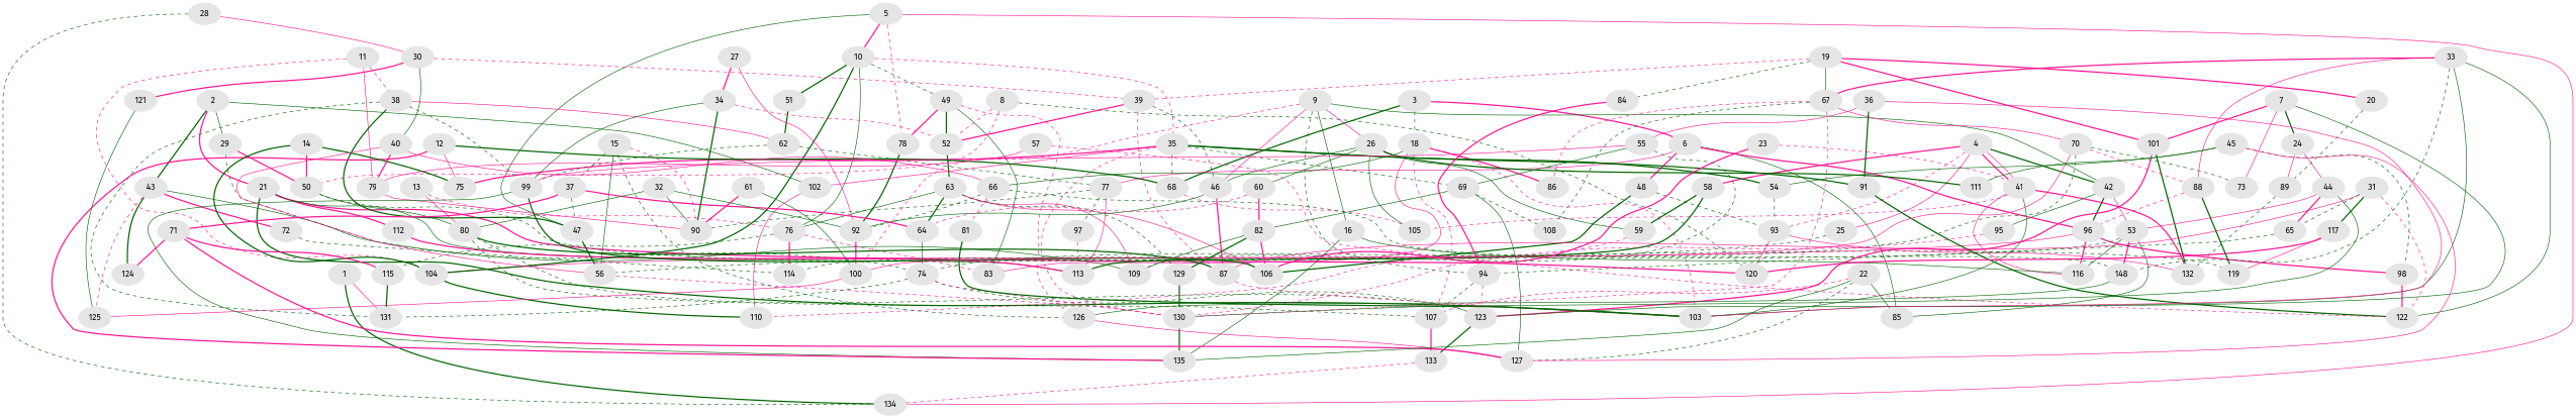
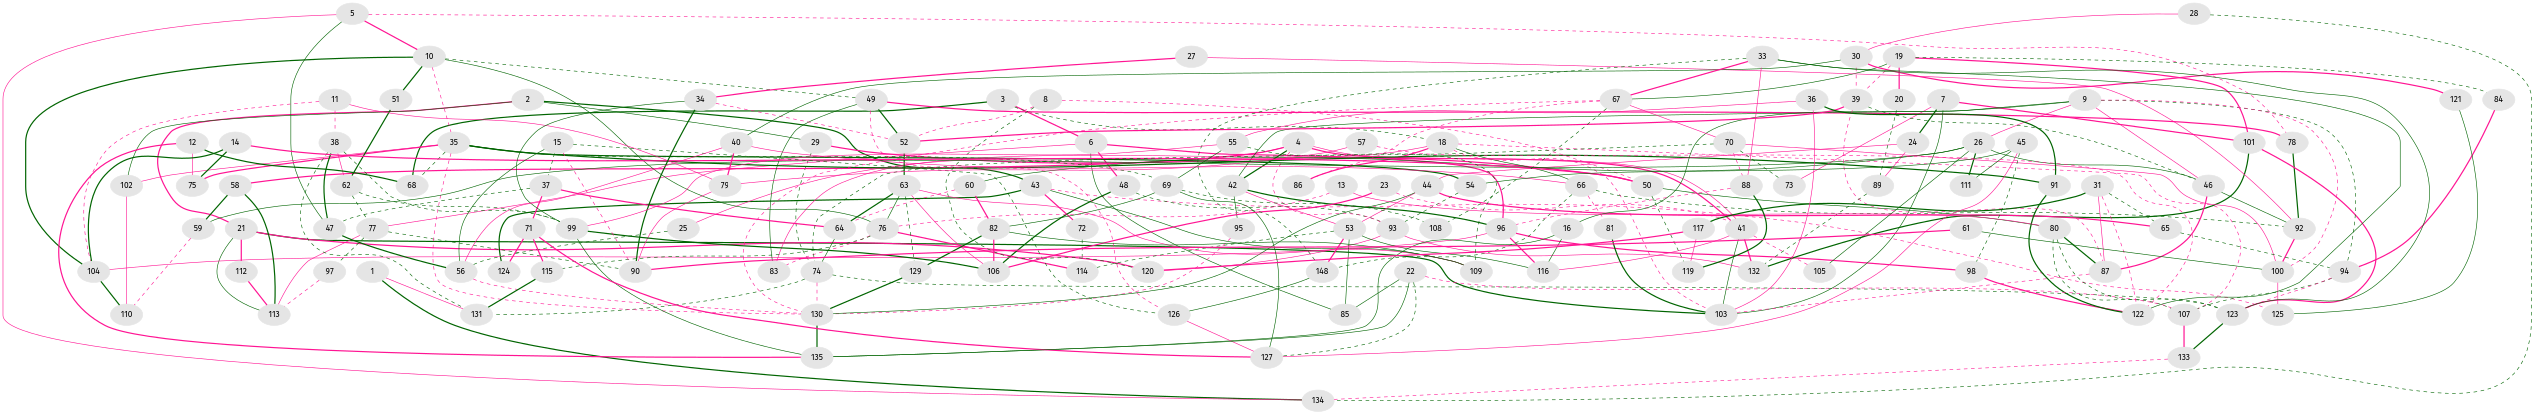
  graph {
    fontname="Fira Sans"
    node [color=gray90 fontname="Fira Sans" style=filled]
    edge [color=darkgreen fontname="Fira Sans" style=solid]
    1
    131
    134
    2
    21
    29
    43
    102
    103
    120
    112
    113
    50
    74
    72
    109
    124
    125
    110
    3
    6
    18
    68
    48
    77
    85
    96
    66
    83
    86
    107
    105
    4
    25
    41
    42
    58
    93
    56
    116
    132
    53
    95
    59
    5
    10
    47
    78
    35
    49
    51
    76
    104
    92
    106
    90
    97
    98
    7
    24
    73
    101
    89
    44
    123
    8
    52
    80
    119
    63
    9
    16
    26
    46
    94
    100
    135
    60
    111
    87
    75
    54
    69
    91
    130
    126
    62
    114
    115
    11
    38
    79
    99
    12
    13
    14
    15
    37
    64
    71
    127
    81
    n103 [label=148]
    133
    19
    20
    39
    67
    84
    70
    108
    22
    23
    65
    82
    27
    34
    28
    30
    40
    121
    31
    117
    122
-   32
    33
    88
    36
    55
    45
    129
    57
    61
    1 -- 131 [color=deeppink]
    1 -- 134 [style=bold]
    2 -- 21 [color=deeppink style=bold]
    2 -- 29
    2 -- 43 [style=bold]
    2 -- 102
    21 -- 103 [style=bold]
    21 -- 120 [color=deeppink style=bold]
    21 -- 112 [color=deeppink style=bold]
    21 -- 113
    29 -- 50 [color=deeppink style=bold]
    29 -- 74 [style=dashed]
    43 -- 72 [color=deeppink style=bold]
    43 -- 109
    43 -- 124 [style=bold]
    43 -- 125 [color=deeppink style=dashed]
    102 -- 110 [color=deeppink]
    112 -- 113 [color=deeppink style=bold]
    50 -- 80
    50 -- 119 [style=dashed]
    74 -- 131 [style=dashed]
    74 -- 123 [style=dashed]
    74 -- 130 [color=deeppink style=dashed]
    72 -- 114 [style=dashed]
    3 -- 6 [color=deeppink style=bold]
    3 -- 18 [style=dashed]
    3 -- 68 [style=bold]
    6 -- 48 [color=deeppink style=bold]
    6 -- 77 [color=deeppink]
    6 -- 85
    6 -- 96 [color=deeppink style=bold]
    18 -- 103 [color=deeppink style=dashed]
    18 -- 66
    18 -- 83 [color=deeppink]
    18 -- 86 [color=deeppink style=bold]
    18 -- 107 [color=deeppink style=dashed]
-   68 -- 105 [color=deeppink style=dashed]
    48 -- 93 [style=dashed]
    48 -- 106 [style=bold]
    77 -- 113 [color=deeppink]
    77 -- 90 [style=dashed]
    77 -- 97 [style=dashed]
    96 -- 116 [color=deeppink style=bold]
    96 -- 104 [color=deeppink]
    96 -- 98 [color=deeppink style=bold]
    66 -- 92 [style=dashed]
    66 -- 81 [color=deeppink style=dashed]
    66 -- n103 [style=dashed]
    107 -- 133 [color=deeppink style=bold]
    4 -- 25 [color=deeppink]
    4 -- 41 [color=deeppink style=bold]
    4 -- 41 [color=deeppink]
    4 -- 42 [style=bold]
    4 -- 58 [color=deeppink style=bold]
    4 -- 93 [color=deeppink style=dashed]
    25 -- 56 [style=dashed]
    41 -- 103
    41 -- 105 [color=deeppink style=dashed]
    41 -- 116 [color=deeppink]
    41 -- 132 [color=deeppink style=bold]
    42 -- 96 [style=bold]
    42 -- 53 [color=deeppink]
    42 -- 95
    58 -- 113 [style=bold]
    58 -- 59 [style=bold]
    93 -- 120 [color=deeppink]
    93 -- 132 [color=deeppink]
    56 -- 130 [color=deeppink style=dashed]
    53 -- 85
    53 -- 116
    53 -- 114 [style=dashed]
    53 -- n103 [color=deeppink style=bold]
    95 -- 130 [color=deeppink style=dashed]
    59 -- 110 [color=deeppink style=dashed]
    5 -- 134 [color=deeppink]
    5 -- 10 [color=deeppink style=bold]
    5 -- 47
    5 -- 78 [color=deeppink style=dashed]
    10 -- 35 [color=deeppink style=dashed]
    10 -- 49 [style=dashed]
    10 -- 51 [style=bold]
    10 -- 76
    10 -- 104 [style=bold]
    47 -- 56 [style=bold]
    78 -- 92 [style=bold]
    35 -- 102 [color=deeppink]
    35 -- 68 [style=dashed]
    35 -- 75 [color=deeppink style=bold]
    35 -- 54 [style=bold]
    35 -- 69 [style=dashed]
    35 -- 91 [style=bold]
    35 -- 130 [color=deeppink style=dashed]
    49 -- 83
    49 -- 78 [color=deeppink style=bold]
    49 -- 52 [style=bold]
    49 -- 126 [color=deeppink style=dashed]
    51 -- 62 [style=bold]
    76 -- 83 [color=deeppink style=dashed]
    76 -- 114 [color=deeppink style=bold]
    76 -- 115 [style=dashed]
    104 -- 110 [style=bold]
    92 -- 100 [color=deeppink style=bold]
    97 -- 113 [color=deeppink style=dashed]
    98 -- 122 [color=deeppink style=bold]
    7 -- 103
    7 -- 24 [style=bold]
    7 -- 73 [color=deeppink]
    7 -- 101 [color=deeppink style=bold]
    24 -- 89 [color=deeppink]
    24 -- 44 [color=deeppink]
    101 -- 132 [style=bold]
    101 -- 123 [color=deeppink style=bold]
    89 -- 132 [style=dashed]
    44 -- 53 [color=deeppink]
    44 -- 130
    44 -- 65 [color=deeppink style=bold]
    123 -- 133 [style=bold]
    8 -- 120 [style=dashed]
    8 -- 50 [color=deeppink style=dashed]
    8 -- 52 [color=deeppink style=dashed]
    52 -- 63 [style=bold]
    80 -- 107 [style=dashed]
    80 -- 123 [style=dashed]
    80 -- 87 [style=bold]
    63 -- 109 [color=deeppink]
    63 -- 76
    63 -- 106 [color=deeppink]
    63 -- 64 [style=bold]
    63 -- 129 [style=dashed]
    9 -- 42
    9 -- 16
    9 -- 26 [color=deeppink]
    9 -- 46 [color=deeppink]
    9 -- 94 [style=dashed]
    9 -- 100 [color=deeppink style=dashed]
    16 -- 116
    16 -- 135
    26 -- 105
    26 -- 59
    26 -- 46
    26 -- 60
    26 -- 111 [style=bold]
    46 -- 92
    46 -- 87 [color=deeppink style=bold]
    94 -- 107 [style=dashed]
    94 -- 123 [color=deeppink style=dashed]
    100 -- 125 [color=deeppink]
    60 -- 64 [color=deeppink style=dashed]
    60 -- 82 [color=deeppink style=bold]
    87 -- 103 [color=deeppink style=dashed]
    54 -- 93 [style=dashed]
    69 -- 127
    69 -- 108 [style=dashed]
    69 -- 82
    91 -- 122 [style=bold]
    130 -- 135 [style=bold]
    126 -- 127 [color=deeppink]
    62 -- 77 [style=dashed]
    62 -- 99 [style=dashed]
    115 -- 131 [style=bold]
    11 -- 104 [color=deeppink style=dashed]
    11 -- 38 [color=deeppink style=dashed]
    11 -- 79 [color=deeppink]
    38 -- 131 [style=dashed]
    38 -- 47 [style=bold]
    38 -- 62 [color=deeppink]
    38 -- 99 [style=dashed]
    79 -- 90 [color=deeppink]
    99 -- 106 [style=bold]
    99 -- 135
    12 -- 68 [style=bold]
    12 -- 135 [color=deeppink style=bold]
    12 -- 75 [color=deeppink]
    13 -- 76 [color=deeppink style=dashed]
    13 -- 80 [color=deeppink]
    14 -- 50 [color=deeppink style=bold]
    14 -- 104 [style=bold]
    14 -- 75 [style=bold]
    15 -- 56
    15 -- 90 [color=deeppink style=dashed]
    15 -- 126 [style=dashed]
    15 -- 37 [style=dashed]
    37 -- 47 [style=dashed]
    37 -- 64 [color=deeppink style=bold]
    37 -- 71 [color=deeppink style=bold]
    64 -- 74
    71 -- 124 [color=deeppink style=bold]
    71 -- 115 [color=deeppink style=bold]
    71 -- 127 [color=deeppink style=bold]
    81 -- 103 [style=bold]
    n103 -- 126
    133 -- 134 [color=deeppink style=dashed]
    19 -- 101 [color=deeppink style=bold]
    19 -- 20 [color=deeppink style=bold]
    19 -- 39 [color=deeppink style=dashed]
    19 -- 67
    19 -- 84 [style=dashed]
    20 -- 89 [style=dashed]
    39 -- 52 [color=deeppink style=bold]
    39 -- 46 [style=dashed]
    39 -- 87 [color=deeppink style=dashed]
    67 -- 86 [color=deeppink style=dashed]
    67 -- 130 [color=deeppink style=dashed]
    67 -- 70 [color=deeppink]
    67 -- 108 [style=dashed]
    84 -- 94 [color=deeppink style=bold]
    70 -- 74 [style=dashed]
    70 -- 73 [style=dashed]
    70 -- 100 [color=deeppink]
    70 -- 88 [color=deeppink style=dashed]
    22 -- 85
    22 -- 107 [color=deeppink style=dashed]
    22 -- 135
    22 -- 127 [style=dashed]
    23 -- 41 [color=deeppink style=dashed]
    23 -- 106 [color=deeppink style=bold]
    65 -- 94 [style=dashed]
    82 -- 109
    82 -- 106 [color=deeppink style=bold]
    82 -- 129 [style=bold]
    27 -- 92 [color=deeppink]
    27 -- 34 [color=deeppink style=bold]
    34 -- 90 [style=bold]
    34 -- 52 [color=deeppink style=dashed]
    34 -- 99
    28 -- 134 [style=dashed]
    28 -- 30 [color=deeppink]
    30 -- 39 [color=deeppink style=dashed]
    30 -- 40
    30 -- 121 [color=deeppink style=bold]
    40 -- 66 [color=deeppink]
    40 -- 56 [color=deeppink]
    40 -- 79 [color=deeppink style=bold]
    121 -- 125
    31 -- 87 [color=deeppink]
    31 -- 65 [style=dashed]
    31 -- 117 [style=bold]
    31 -- 122 [color=deeppink style=dashed]
    117 -- 120 [color=deeppink style=bold]
    117 -- 119 [color=deeppink]
-   32 -- 92
-   32 -- 90
-   32 -- 80
    33 -- 123
    33 -- n103 [style=dashed]
    33 -- 67 [color=deeppink style=bold]
    33 -- 122
    33 -- 88 [color=deeppink]
    88 -- 96 [color=deeppink style=dashed]
    88 -- 119 [style=bold]
    36 -- 103 [color=deeppink]
    36 -- 91 [style=bold]
    36 -- 55 [color=deeppink]
    55 -- 109 [style=dashed]
    55 -- 69
    55 -- 99 [color=deeppink]
    45 -- 98 [style=dashed]
    45 -- 111
    45 -- 54
    45 -- 127 [color=deeppink]
    129 -- 130 [style=bold]
    57 -- 79 [color=deeppink]
    57 -- 122 [color=deeppink style=dashed]
    61 -- 90 [color=deeppink style=bold]
    61 -- 100
  }
